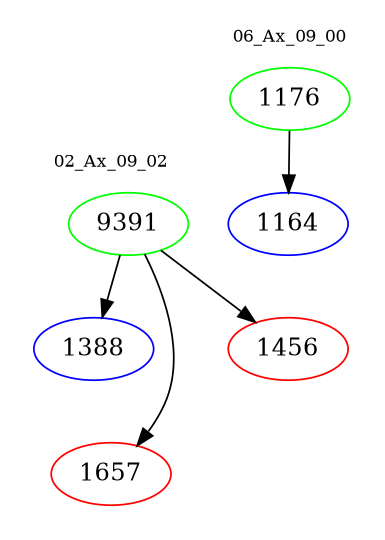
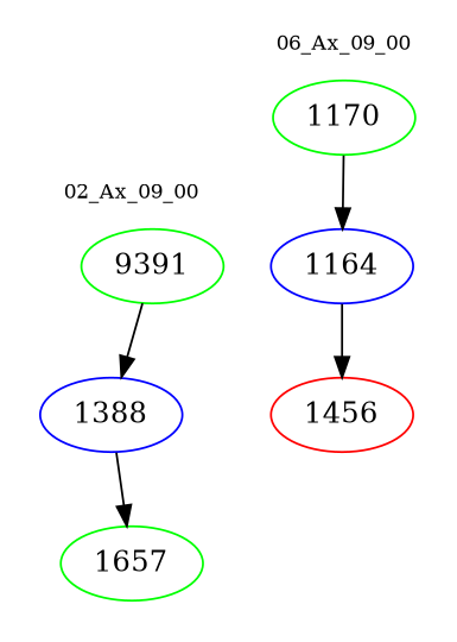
  digraph {
    fontname="DejaVu Serif"
    node [color=green fontname="DejaVu Serif"]
    edge [color=black fontname="DejaVu Serif"]
    n1 [label=9391]
    n2 [color=blue label=1388]
-   n3 [color=red label=1657]
-   n4 [label=1176]
+   n3 [label=1657]
+   n4 [label=1170]
    n5 [color=blue label=1164]
    n6 [color=red label=1456]
    subgraph cluster_1 {
      color=white
      fontsize=10
-     label="02_Ax_09_02"
+     label="02_Ax_09_00"
      n1
      n2
      n3
    }
    subgraph cluster_2 {
      color=white
      fontsize=10
      label="06_Ax_09_00"
      n4
      n5
      n6
    }
    n1 -> n2
-   n1 -> n3
+   n2 -> n3
    n4 -> n5
-   n1 -> n6
+   n5 -> n6
  }
